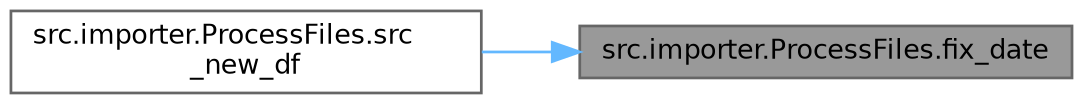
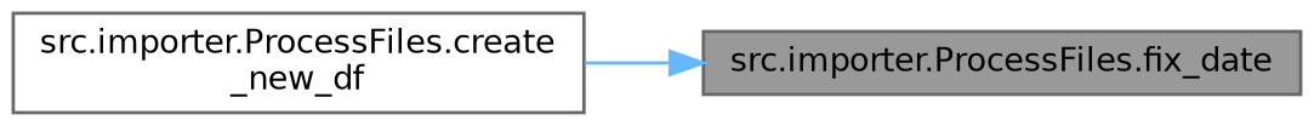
  digraph {
    rankdir=RL
    node [fontname=Helvetica fontsize=10 shape=box style=filled]
    n1 [color=gray40 fillcolor=grey60 fontcolor=black height=0.2 label="src.importer.ProcessFiles.fix_date" width=0.4]
-   n2 [color=grey40 fillcolor=white height=0.2 label="src.importer.ProcessFiles.src\l_new_df" width=0.4]
+   n2 [color=grey40 fillcolor=white height=0.2 label="src.importer.ProcessFiles.create\l_new_df" width=0.4]
    n1 -> n2 [color=steelblue1 dir=back fontname=Helvetica fontsize=10 labelfontname=Helvetica labelfontsize=10 style=solid]
  }
